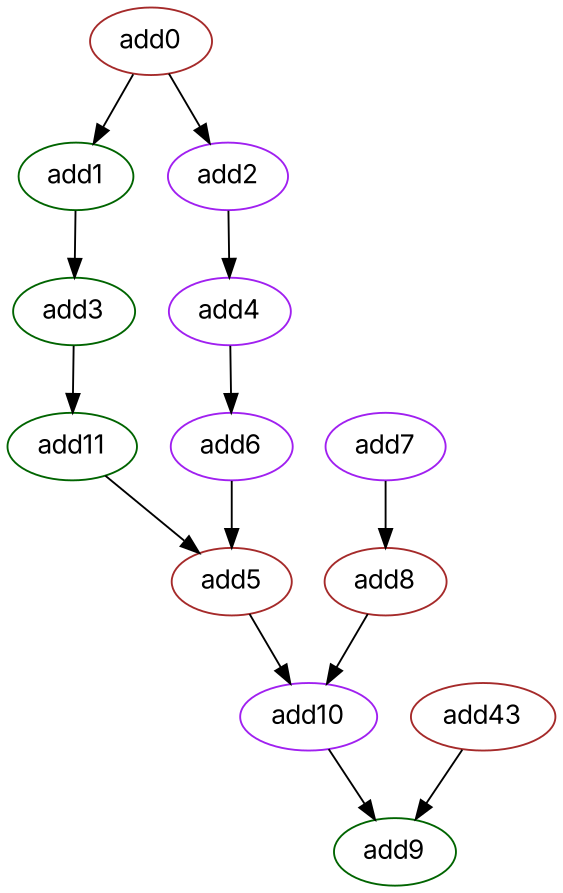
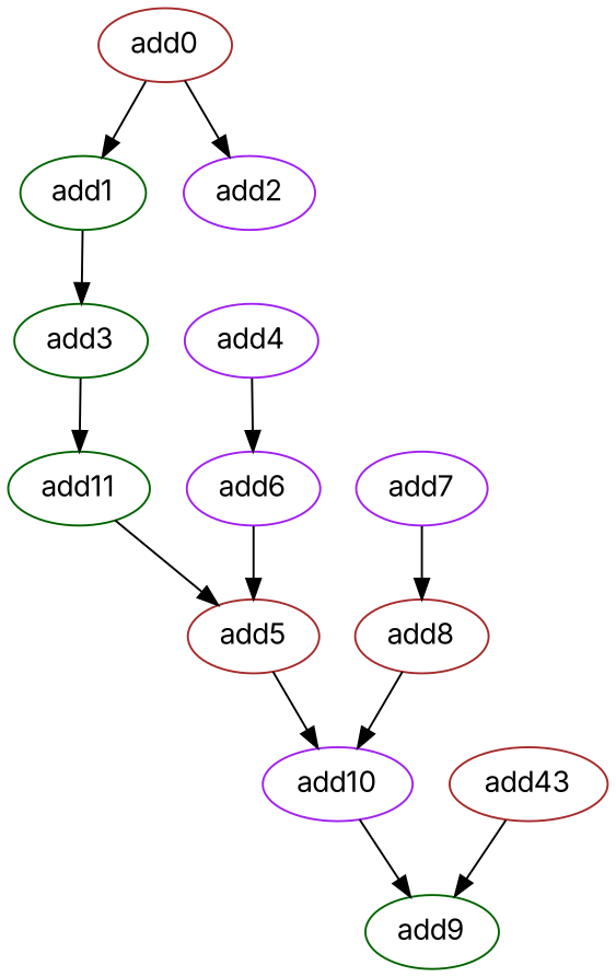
  digraph {
    fontname=Inter
    node [color=purple fontname=Inter opcode=add]
    edge [fontname=Inter]
    add0 [color=brown]
    add1 [color=darkgreen]
    add2
    add3 [color=darkgreen]
    add4
    add11 [color=darkgreen]
    add6
    add5 [color=brown]
    add10
    add9 [color=darkgreen]
    add7
    add8 [color=brown]
    n13 [color=brown label=add43]
    add0 -> add1
    add0 -> add2
    add1 -> add3
-   add2 -> add4
    add3 -> add11
    add4 -> add6
    add11 -> add5
    add6 -> add5
    add5 -> add10
    add10 -> add9
    add7 -> add8
    add8 -> add10
    n13 -> add9
  }
